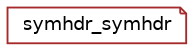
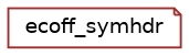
  digraph {
    rankdir=LR
-   n1 [color=brown fillcolor=white fontname=Helvetica fontsize=10 height=0.2 label=symhdr_symhdr shape=note style=filled width=0.4]
+   n1 [color=brown fillcolor=white fontname=Helvetica fontsize=10 height=0.2 label=ecoff_symhdr shape=note style=filled width=0.4]
  }
